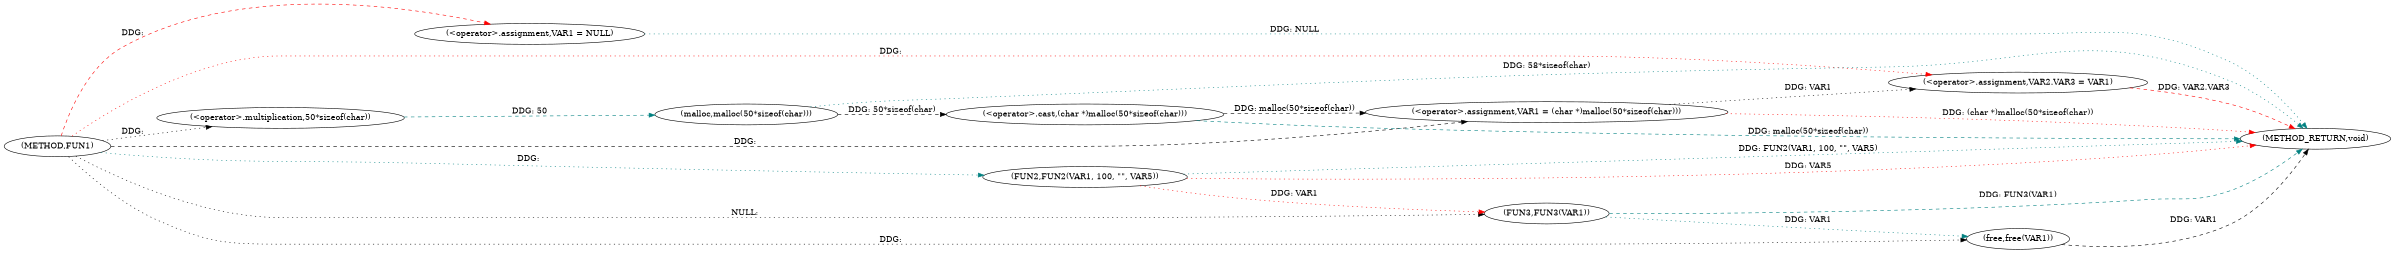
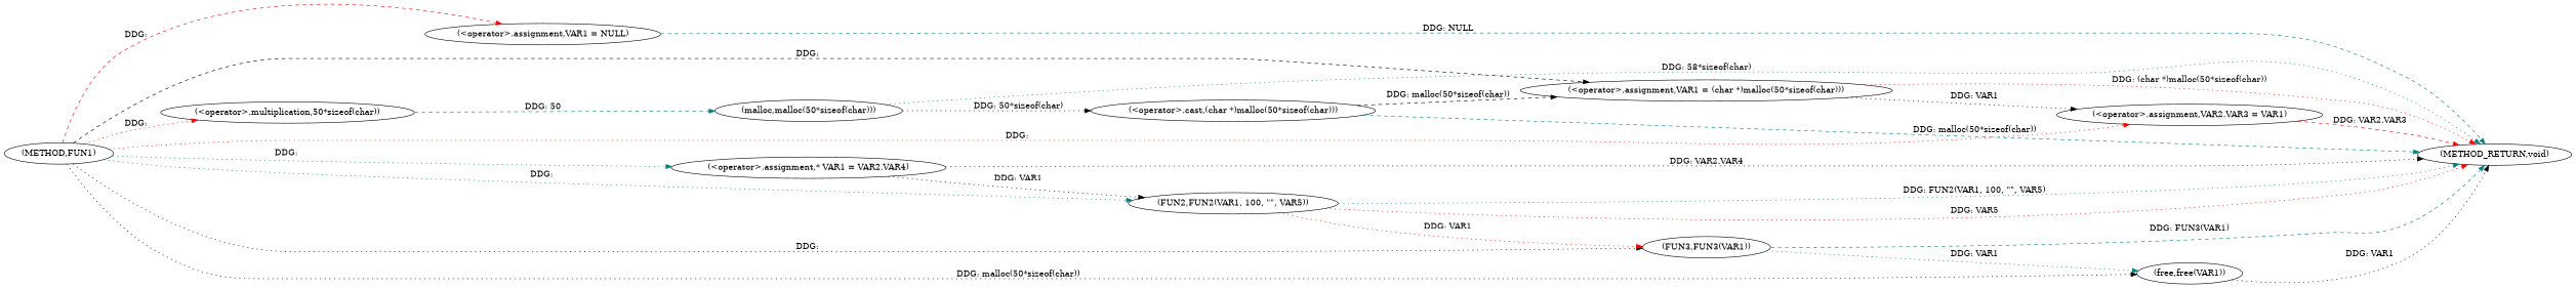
  digraph {
    rankdir=LR
    edge [color=black style=dotted]
    n1 [label="(METHOD,FUN1)"]
    n2 [label="(<operator>.assignment,VAR1 = NULL)"]
    n3 [label="(<operator>.assignment,VAR1 = (char *)malloc(50*sizeof(char)))"]
    n4 [label="(<operator>.multiplication,50*sizeof(char))"]
    n5 [label="(<operator>.assignment,VAR2.VAR3 = VAR1)"]
+   n6 [label="(<operator>.assignment,* VAR1 = VAR2.VAR4)"]
    n7 [label="(FUN2,FUN2(VAR1, 100, \"\", VAR5))"]
    n8 [label="(FUN3,FUN3(VAR1))"]
    n9 [label="(free,free(VAR1))"]
    n10 [label="(METHOD_RETURN,void)"]
    n11 [label="(malloc,malloc(50*sizeof(char)))"]
    n12 [label="(<operator>.cast,(char *)malloc(50*sizeof(char)))"]
    n1 -> n2 [color=red label="DDG: " style=dashed]
    n1 -> n3 [label="DDG: " style=dashed]
-   n1 -> n4 [label="DDG: "]
+   n1 -> n4 [color=red label="DDG: "]
    n1 -> n5 [color=red label="DDG: "]
+   n1 -> n6 [color=teal label="DDG: "]
    n1 -> n7 [color=teal label="DDG: "]
-   n1 -> n8 [label="NULL: "]
-   n1 -> n9 [label="DDG: "]
-   n2 -> n10 [color=teal label="DDG: NULL"]
+   n1 -> n8 [label="DDG: "]
+   n1 -> n9 [label="DDG: malloc(50*sizeof(char))"]
+   n2 -> n10 [color=teal label="DDG: NULL" style=dashed]
    n3 -> n5 [label="DDG: VAR1"]
    n3 -> n10 [color=red label="DDG: (char *)malloc(50*sizeof(char))"]
    n4 -> n11 [color=teal label="DDG: 50" style=dashed]
    n5 -> n10 [color=red label="DDG: VAR2.VAR3" style=dashed]
+   n6 -> n7 [label="DDG: VAR1"]
+   n6 -> n10 [label="DDG: VAR2.VAR4"]
    n7 -> n8 [color=red label="DDG: VAR1"]
    n7 -> n10 [color=teal label="DDG: FUN2(VAR1, 100, \"\", VAR5)"]
    n7 -> n10 [color=red label="DDG: VAR5"]
    n8 -> n9 [color=teal label="DDG: VAR1"]
    n8 -> n10 [color=teal label="DDG: FUN3(VAR1)" style=dashed]
-   n9 -> n10 [label="DDG: VAR1" style=dashed]
+   n9 -> n10 [label="DDG: VAR1"]
    n11 -> n10 [color=teal label="DDG: 58*sizeof(char)"]
-   n11 -> n12 [label="DDG: 50*sizeof(char)" style=dashed]
+   n11 -> n12 [label="DDG: 50*sizeof(char)"]
    n12 -> n3 [label="DDG: malloc(50*sizeof(char))" style=dashed]
    n12 -> n10 [color=teal label="DDG: malloc(50*sizeof(char))" style=dashed]
  }
